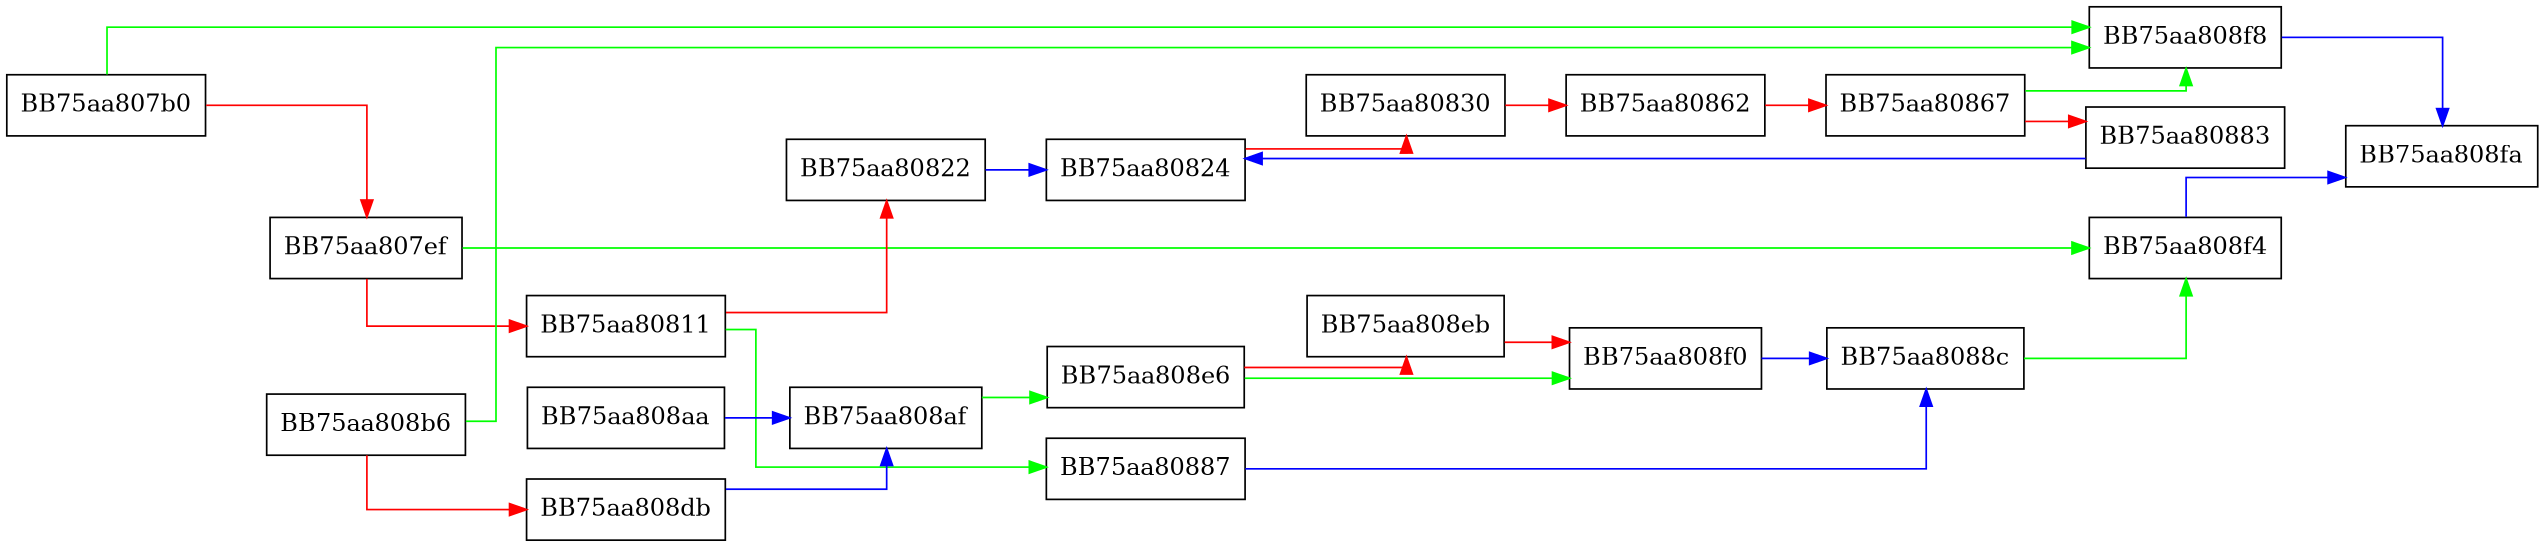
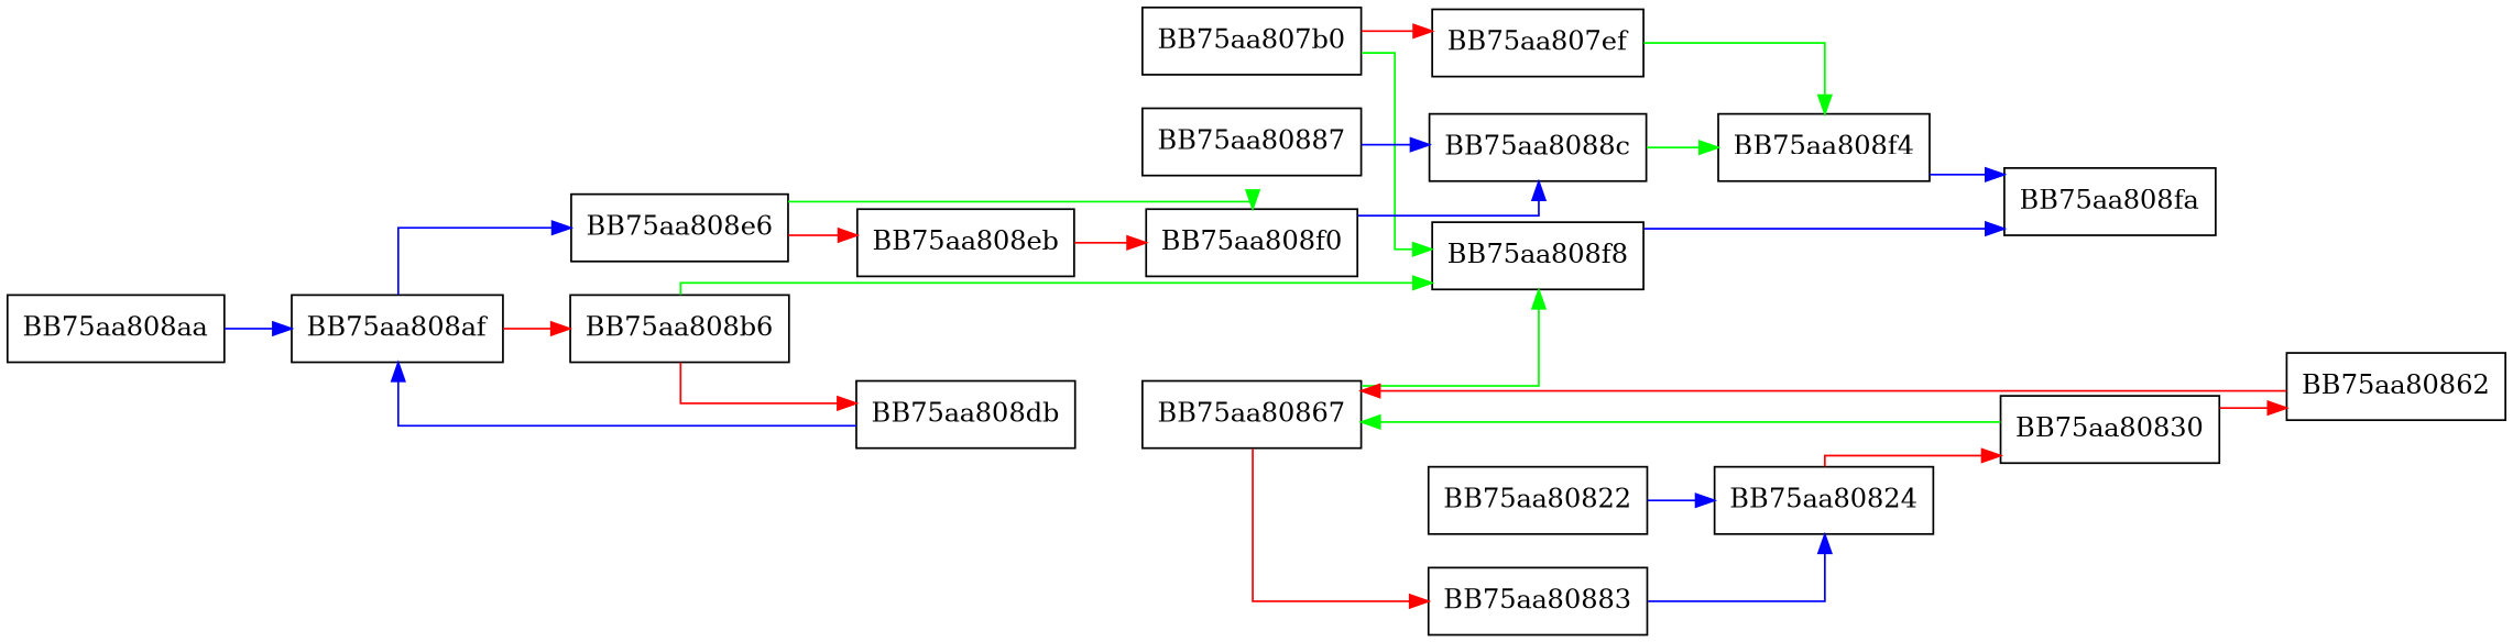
  digraph {
    rankdir=LR
    splines=ortho
    node [shape=box]
    edge [color=red]
    BB75aa807b0
    BB75aa808f8
    BB75aa807ef
    BB75aa808fa
    BB75aa808f4
-   BB75aa80811
    BB75aa80887
    BB75aa80822
    BB75aa8088c
    BB75aa80824
    BB75aa80830
    BB75aa80867
    BB75aa80862
    BB75aa80883
    BB75aa808aa
    BB75aa808af
    BB75aa808e6
    BB75aa808b6
    BB75aa808f0
    BB75aa808eb
    BB75aa808db
    BB75aa807b0 -> BB75aa808f8 [color=green]
    BB75aa807b0 -> BB75aa807ef
    BB75aa808f8 -> BB75aa808fa [color=blue]
    BB75aa807ef -> BB75aa808f4 [color=green]
-   BB75aa807ef -> BB75aa80811
    BB75aa808f4 -> BB75aa808fa [color=blue]
-   BB75aa80811 -> BB75aa80887 [color=green]
-   BB75aa80811 -> BB75aa80822
    BB75aa80887 -> BB75aa8088c [color=blue]
    BB75aa80822 -> BB75aa80824 [color=blue]
    BB75aa8088c -> BB75aa808f4 [color=green]
    BB75aa80824 -> BB75aa80830
+   BB75aa80830 -> BB75aa80867 [color=green]
    BB75aa80830 -> BB75aa80862
    BB75aa80867 -> BB75aa808f8 [color=green]
    BB75aa80867 -> BB75aa80883
    BB75aa80862 -> BB75aa80867
    BB75aa80883 -> BB75aa80824 [color=blue]
    BB75aa808aa -> BB75aa808af [color=blue]
-   BB75aa808af -> BB75aa808e6 [color=green]
+   BB75aa808af -> BB75aa808e6 [color=blue]
+   BB75aa808af -> BB75aa808b6
    BB75aa808e6 -> BB75aa808f0 [color=green]
    BB75aa808e6 -> BB75aa808eb
    BB75aa808b6 -> BB75aa808f8 [color=green]
    BB75aa808b6 -> BB75aa808db
    BB75aa808f0 -> BB75aa8088c [color=blue]
    BB75aa808eb -> BB75aa808f0
    BB75aa808db -> BB75aa808af [color=blue]
  }
